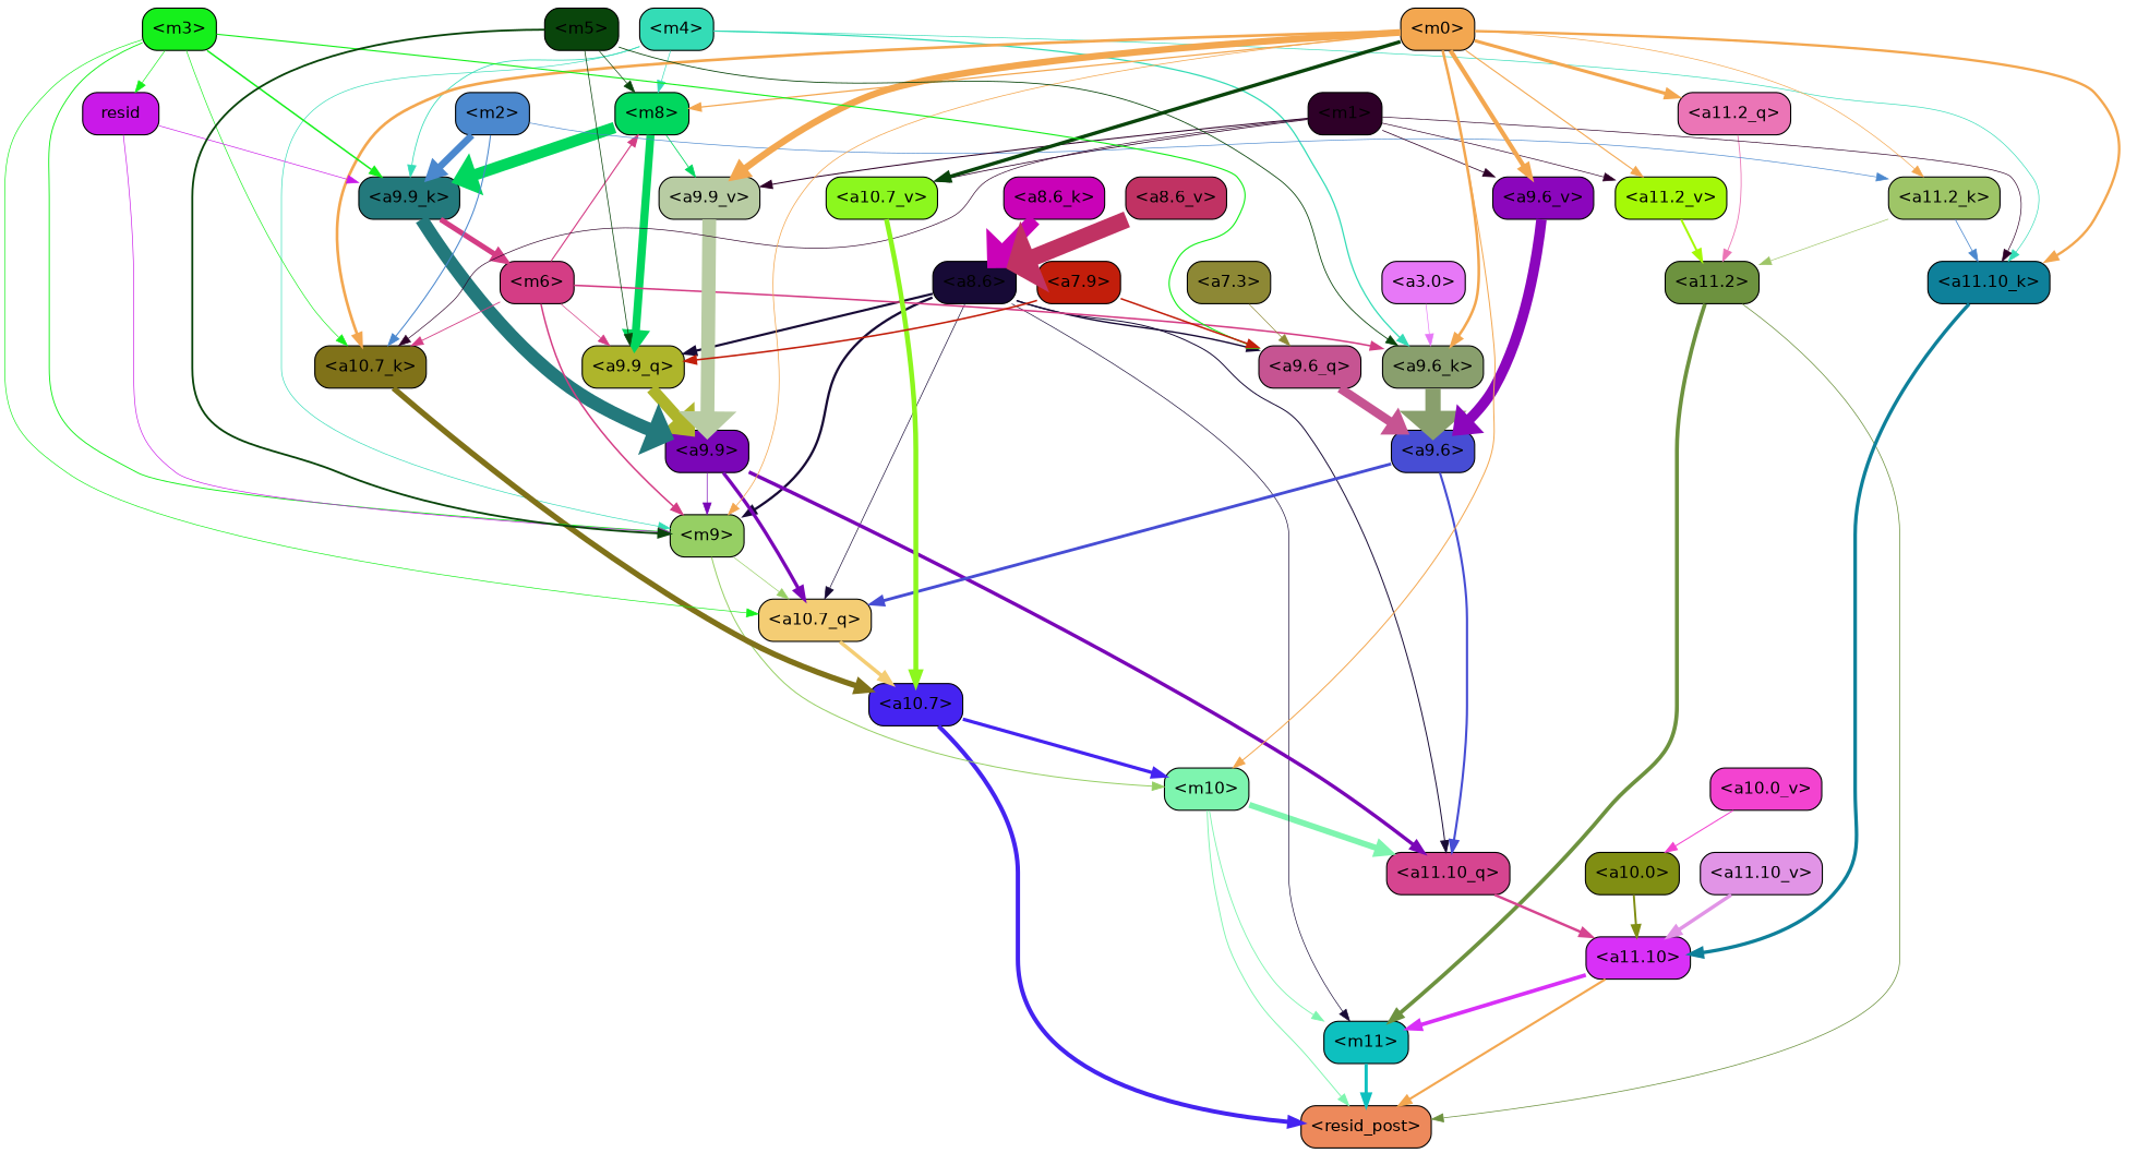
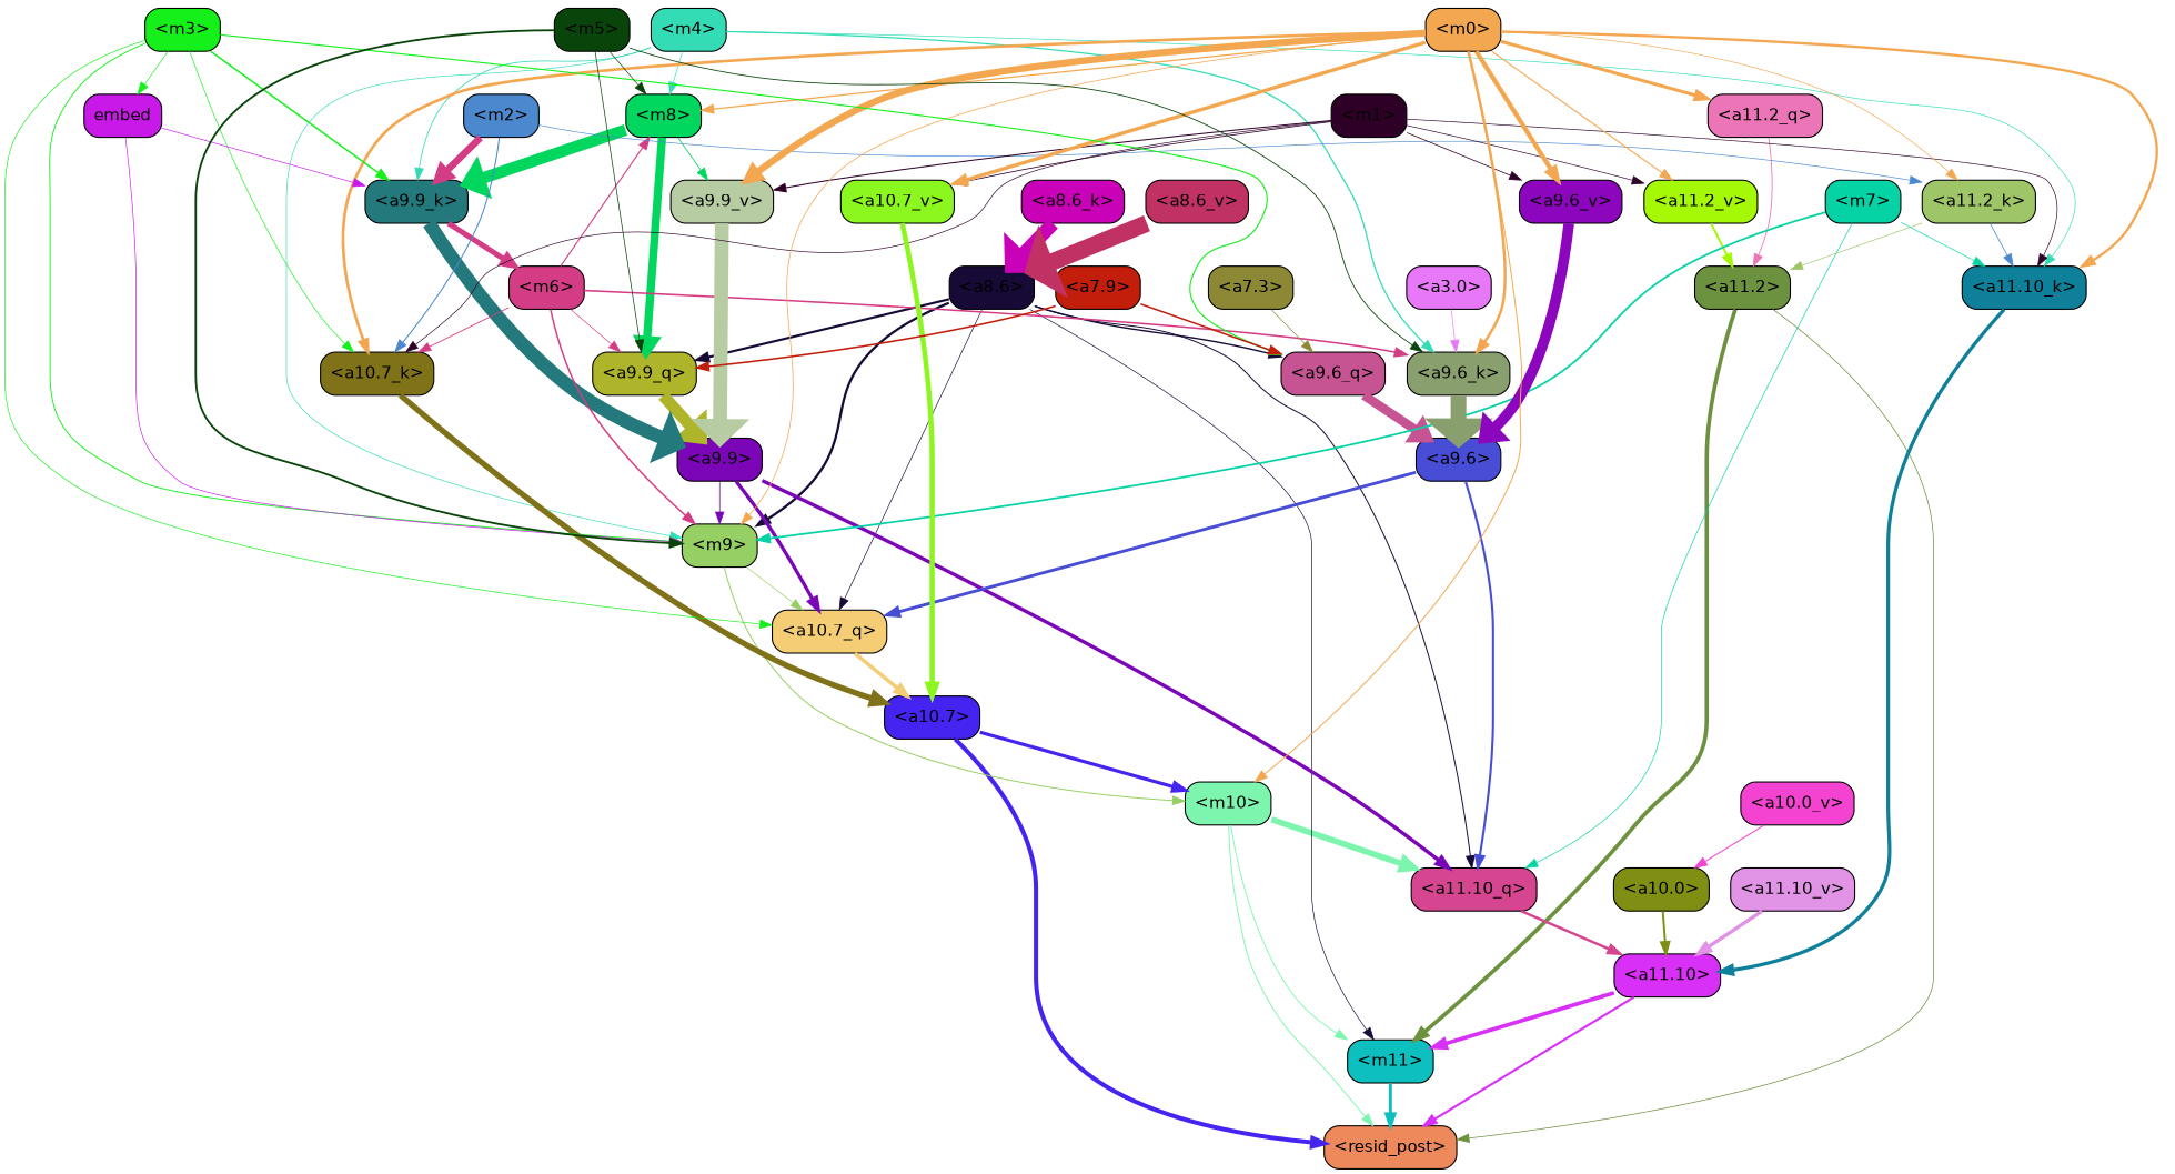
  strict digraph {
    splines=true
    node [color=black fontname=Helvetica shape=box style="filled, rounded"]
    edge [color="#f3a750" penwidth=0.6]
    "<m11>" [fillcolor="#0dc0bf"]
    "<resid_post>" [fillcolor="#ed895b"]
    "<a11.10>" [fillcolor="#d830f7"]
    "<a11.2>" [fillcolor="#6d923f"]
    "<m10>" [fillcolor="#7ef5af"]
    "<a11.10_q>" [fillcolor="#d64590"]
    "<a10.7>" [fillcolor="#4523f1"]
    "<a8.6>" [fillcolor="#170a36"]
    "<m9>" [fillcolor="#96cf64"]
    "<a10.7_q>" [fillcolor="#f4cd74"]
    "<a9.9_q>" [fillcolor="#aeb52b"]
    "<a9.6_q>" [fillcolor="#c65492"]
    "<a9.9>" [fillcolor="#7a06b7"]
    "<a9.6>" [fillcolor="#474dd4"]
    "<a11.2_q>" [fillcolor="#eb75b6"]
    "<a11.10_k>" [fillcolor="#0e809a"]
    "<a11.2_k>" [fillcolor="#9ec567"]
    "<a11.10_v>" [fillcolor="#e194e6"]
    "<a11.2_v>" [fillcolor="#a5f907"]
+   "<m7>" [fillcolor="#05d3a5"]
    "<m4>" [fillcolor="#34dcb6"]
    "<a9.9_k>" [fillcolor="#23797c"]
    "<a9.6_k>" [fillcolor="#899f6d"]
    "<m8>" [fillcolor="#01d75e"]
    "<m6>" [fillcolor="#d43d85"]
    "<a9.9_v>" [fillcolor="#b8cca3"]
    "<m2>" [fillcolor="#4b88ce"]
    "<a10.7_k>" [fillcolor="#807219"]
    "<m1>" [fillcolor="#2e0028"]
    "<a10.7_v>" [fillcolor="#8cf71e"]
    "<a9.6_v>" [fillcolor="#8b06bc"]
    "<m0>" [fillcolor="#f3a750"]
    "<a10.0>" [fillcolor="#808e13"]
    "<a10.0_v>" [fillcolor="#f343d0"]
    "<m3>" [fillcolor="#15f01b"]
-   embed [fillcolor="#c919e8" label=resid]
+   embed [fillcolor="#c919e8"]
    "<m5>" [fillcolor="#09450b"]
    "<a7.9>" [fillcolor="#c21e0b"]
    "<a7.3>" [fillcolor="#8d8835"]
    "<a3.0>" [fillcolor="#e778f7"]
    "<a8.6_k>" [fillcolor="#c902b7"]
    "<a8.6_v>" [fillcolor="#c03263"]
    "<m11>" -> "<resid_post>" [color="#0dc0bf" penwidth=2.702841281890869]
    "<a11.10>" -> "<m11>" [color="#d830f7" penwidth=3.3565988540649414]
-   "<a11.10>" -> "<resid_post>" [penwidth=1.9347846508026123]
+   "<a11.10>" -> "<resid_post>" [color="#d830f7" penwidth=1.9347846508026123]
    "<a11.2>" -> "<m11>" [color="#6d923f" penwidth=3.357710838317871]
    "<a11.2>" -> "<resid_post>" [color="#6d923f" penwidth=0.6756799221038818]
    "<m10>" -> "<m11>" [color="#7ef5af" penwidth=0.7995781898498535]
    "<m10>" -> "<resid_post>" [color="#7ef5af" penwidth=0.84842848777771]
    "<m10>" -> "<a11.10_q>" [color="#7ef5af" penwidth=5.131217956542969]
    "<a11.10_q>" -> "<a11.10>" [color="#d64590" penwidth=2.230653762817383]
    "<a10.7>" -> "<resid_post>" [color="#4523f1" penwidth=3.701959013938904]
    "<a10.7>" -> "<m10>" [color="#4523f1" penwidth=2.9233598709106445]
    "<a8.6>" -> "<m11>" [color="#170a36"]
    "<a8.6>" -> "<a11.10_q>" [color="#170a36" penwidth=0.8920164108276367]
    "<a8.6>" -> "<m9>" [color="#170a36" penwidth=2.0895538330078125]
    "<a8.6>" -> "<a10.7_q>" [color="#170a36"]
    "<a8.6>" -> "<a9.9_q>" [color="#170a36" penwidth=1.9669651985168457]
    "<a8.6>" -> "<a9.6_q>" [color="#170a36" penwidth=1.2784099578857422]
    "<m9>" -> "<m10>" [color="#96cf64" penwidth=0.8976783752441406]
    "<m9>" -> "<a10.7_q>" [color="#96cf64"]
    "<a10.7_q>" -> "<a10.7>" [color="#f4cd74" penwidth=3.1667375564575195]
    "<a9.9_q>" -> "<a9.9>" [color="#aeb52b" penwidth=9.939762115478516]
    "<a9.6_q>" -> "<a9.6>" [color="#c65492" penwidth=7.661715507507324]
    "<a9.9>" -> "<a11.10_q>" [color="#7a06b7" penwidth=3.086172103881836]
    "<a9.9>" -> "<m9>" [color="#7a06b7"]
    "<a9.9>" -> "<a10.7_q>" [color="#7a06b7" penwidth=2.9829912185668945]
    "<a9.6>" -> "<a11.10_q>" [color="#474dd4" penwidth=1.9188203811645508]
    "<a9.6>" -> "<a10.7_q>" [color="#474dd4" penwidth=2.6223926544189453]
    "<a11.2_q>" -> "<a11.2>" [color="#eb75b6" penwidth=0.7805061340332031]
    "<a11.10_k>" -> "<a11.10>" [color="#0e809a" penwidth=3.010073661804199]
    "<a11.2_k>" -> "<a11.2>" [color="#9ec567"]
    "<a11.2_k>" -> "<a11.10_k>" [color="#4b88ce" penwidth=0.7053709030151367]
    "<a11.10_v>" -> "<a11.10>" [color="#e194e6" penwidth=3.0961761474609375]
    "<a11.2_v>" -> "<a11.2>" [color="#a5f907" penwidth=1.7951231002807617]
+   "<m7>" -> "<a11.10_q>" [color="#05d3a5"]
+   "<m7>" -> "<m9>" [color="#05d3a5" penwidth=1.602376937866211]
+   "<m7>" -> "<a11.10_k>" [color="#05d3a5"]
    "<m4>" -> "<m9>" [color="#34dcb6"]
    "<m4>" -> "<a11.10_k>" [color="#34dcb6"]
    "<m4>" -> "<a9.9_k>" [color="#34dcb6" penwidth=0.7440586090087891]
    "<m4>" -> "<a9.6_k>" [color="#34dcb6" penwidth=1.1381549835205078]
    "<m4>" -> "<m8>" [color="#34dcb6"]
    "<a9.9_k>" -> "<a9.9>" [color="#23797c" penwidth=11.399191856384277]
    "<a9.9_k>" -> "<m6>" [color="#d43d85" penwidth=4.531258583068848]
    "<a9.6_k>" -> "<a9.6>" [color="#899f6d" penwidth=13.081165313720703]
    "<m8>" -> "<a9.9_q>" [color="#01d75e" penwidth=6.900845050811768]
    "<m8>" -> "<a9.9_k>" [color="#01d75e" penwidth=9.720273971557617]
    "<m8>" -> "<a9.9_v>" [color="#01d75e" penwidth=0.7325820922851562]
    "<m6>" -> "<m9>" [color="#d43d85" penwidth=1.3627052307128906]
    "<m6>" -> "<a9.9_q>" [color="#d43d85"]
    "<m6>" -> "<a9.6_k>" [color="#d43d85" penwidth=1.4181280136108398]
    "<m6>" -> "<m8>" [color="#d43d85" penwidth=1.0155630111694336]
    "<m6>" -> "<a10.7_k>" [color="#d43d85" penwidth=0.7860317230224609]
    "<a9.9_v>" -> "<a9.9>" [color="#b8cca3" penwidth=11.790493965148926]
    "<m2>" -> "<a11.2_k>" [color="#4b88ce"]
-   "<m2>" -> "<a9.9_k>" [color="#4b88ce" penwidth=5.899354457855225]
+   "<m2>" -> "<a9.9_k>" [color="#d43d85" penwidth=5.899354457855225]
    "<m2>" -> "<a10.7_k>" [color="#4b88ce" penwidth=0.9458351135253906]
    "<a10.7_k>" -> "<a10.7>" [color="#807219" penwidth=4.86921501159668]
    "<m1>" -> "<a11.10_k>" [color="#2e0028"]
    "<m1>" -> "<a11.2_v>" [color="#2e0028"]
    "<m1>" -> "<a9.9_v>" [color="#2e0028" penwidth=0.9372577667236328]
    "<m1>" -> "<a10.7_k>" [color="#2e0028"]
    "<m1>" -> "<a10.7_v>" [color="#2e0028" penwidth=0.7276821136474609]
    "<m1>" -> "<a9.6_v>" [color="#2e0028" penwidth=0.6895580291748047]
    "<a10.7_v>" -> "<a10.7>" [color="#8cf71e" penwidth=4.189113616943359]
    "<a9.6_v>" -> "<a9.6>" [color="#8b06bc" penwidth=8.907938003540039]
    "<m0>" -> "<m10>" [penwidth=0.9029474258422852]
    "<m0>" -> "<m9>" [penwidth=0.6837482452392578]
    "<m0>" -> "<a11.2_q>" [penwidth=2.813839912414551]
    "<m0>" -> "<a11.10_k>" [penwidth=2.144052505493164]
    "<m0>" -> "<a11.2_k>" [penwidth=0.6134786605834961]
    "<m0>" -> "<a11.2_v>" [penwidth=0.9900531768798828]
    "<m0>" -> "<a9.6_k>" [penwidth=2.3033218383789062]
    "<m0>" -> "<m8>" [penwidth=1.1439266204833984]
    "<m0>" -> "<a9.9_v>" [penwidth=5.749459266662598]
    "<m0>" -> "<a10.7_k>" [penwidth=2.4311294555664062]
-   "<m0>" -> "<a10.7_v>" [color="#09450b" penwidth=3.061185836791992]
+   "<m0>" -> "<a10.7_v>" [penwidth=3.061185836791992]
    "<m0>" -> "<a9.6_v>" [penwidth=3.8124656677246094]
    "<a10.0>" -> "<a11.10>" [color="#808e13" penwidth=1.7953290939331055]
    "<a10.0_v>" -> "<a10.0>" [color="#f343d0" penwidth=0.9297943115234375]
    "<m3>" -> "<m9>" [color="#15f01b" penwidth=0.8340511322021484]
    "<m3>" -> "<a10.7_q>" [color="#15f01b"]
    "<m3>" -> "<a9.6_q>" [color="#15f01b" penwidth=1.023146629333496]
    "<m3>" -> "<a9.9_k>" [color="#15f01b" penwidth=1.3686113357543945]
    "<m3>" -> "<a10.7_k>" [color="#15f01b"]
    "<m3>" -> embed [color="#15f01b"]
    embed -> "<m9>" [color="#c919e8"]
    embed -> "<a9.9_k>" [color="#c919e8"]
    "<m5>" -> "<m9>" [color="#09450b" penwidth=1.681243896484375]
    "<m5>" -> "<a9.9_q>" [color="#09450b" penwidth=0.6613569259643555]
    "<m5>" -> "<a9.6_k>" [color="#09450b" penwidth=0.758631706237793]
    "<m5>" -> "<m8>" [color="#09450b" penwidth=0.6134414672851562]
    "<a7.9>" -> "<a9.9_q>" [color="#c21e0b" penwidth=1.4397644996643066]
    "<a7.9>" -> "<a9.6_q>" [color="#c21e0b" penwidth=1.3931035995483398]
    "<a7.3>" -> "<a9.6_q>" [color="#8d8835"]
    "<a3.0>" -> "<a9.6_k>" [color="#e778f7"]
    "<a8.6_k>" -> "<a8.6>" [color="#c902b7" penwidth=11.655789375305176]
    "<a8.6_v>" -> "<a8.6>" [color="#c03263" penwidth=14.296124935150146]
  }
